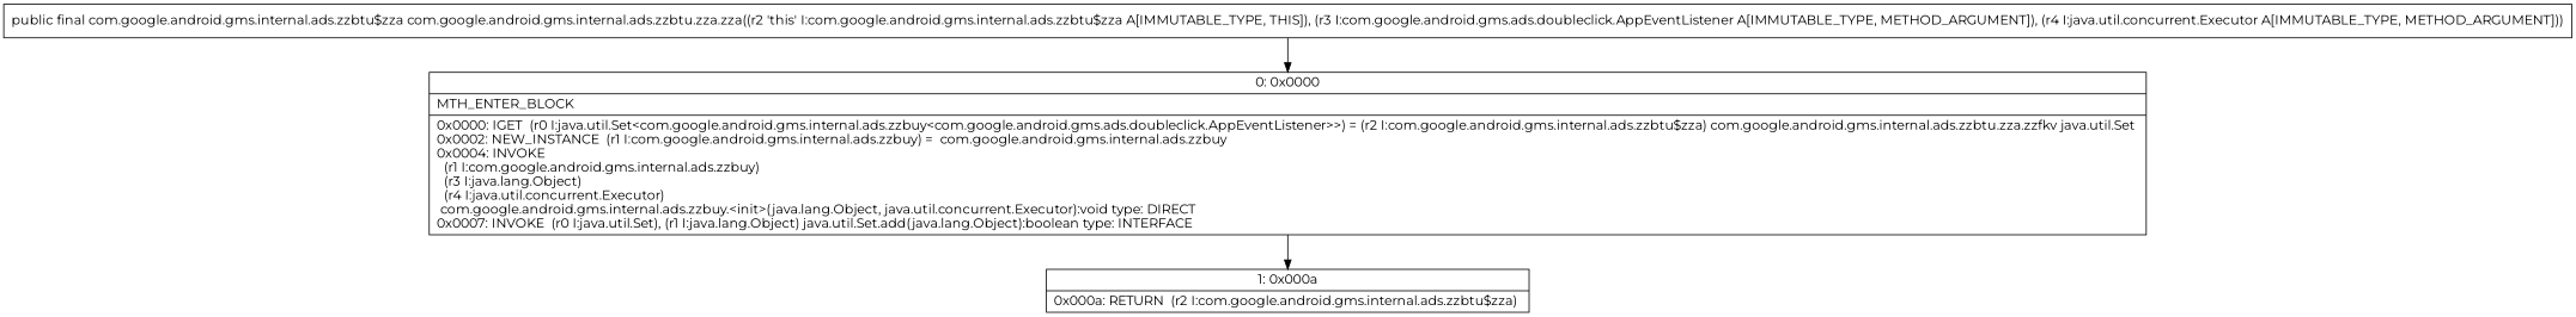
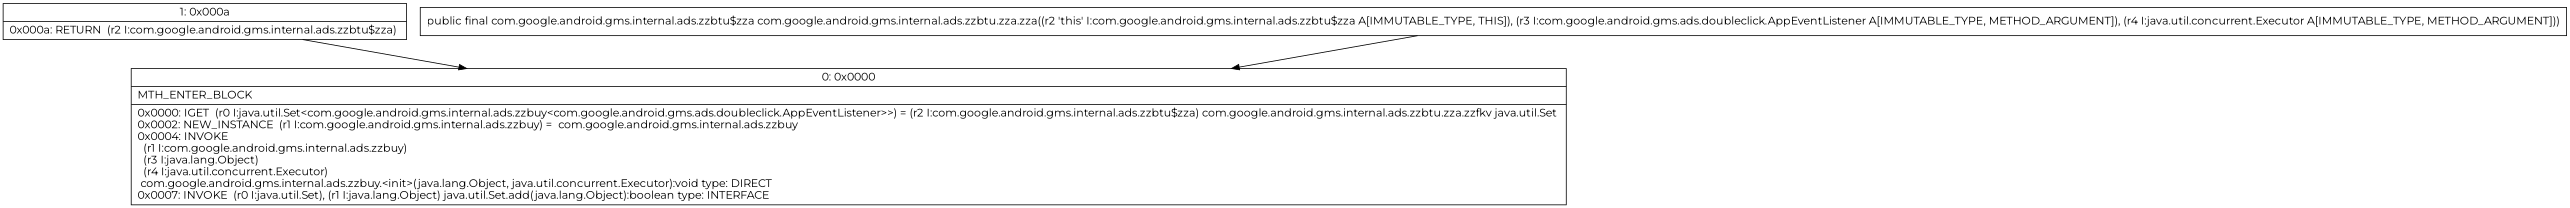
  digraph {
    fontname=Montserrat
    node [shape=record fontname=Montserrat]
    edge [fontname=Montserrat]
    n1 [label="{0\:\ 0x0000|MTH_ENTER_BLOCK\l|0x0000: IGET  (r0 I:java.util.Set\<com.google.android.gms.internal.ads.zzbuy\<com.google.android.gms.ads.doubleclick.AppEventListener\>\>) = (r2 I:com.google.android.gms.internal.ads.zzbtu$zza) com.google.android.gms.internal.ads.zzbtu.zza.zzfkv java.util.Set \l0x0002: NEW_INSTANCE  (r1 I:com.google.android.gms.internal.ads.zzbuy) =  com.google.android.gms.internal.ads.zzbuy \l0x0004: INVOKE  \l  (r1 I:com.google.android.gms.internal.ads.zzbuy)\l  (r3 I:java.lang.Object)\l  (r4 I:java.util.concurrent.Executor)\l com.google.android.gms.internal.ads.zzbuy.\<init\>(java.lang.Object, java.util.concurrent.Executor):void type: DIRECT \l0x0007: INVOKE  (r0 I:java.util.Set), (r1 I:java.lang.Object) java.util.Set.add(java.lang.Object):boolean type: INTERFACE \l}"]
    n2 [label="{1\:\ 0x000a|0x000a: RETURN  (r2 I:com.google.android.gms.internal.ads.zzbtu$zza) \l}"]
    n3 [label="{public final com.google.android.gms.internal.ads.zzbtu$zza com.google.android.gms.internal.ads.zzbtu.zza.zza((r2 'this' I:com.google.android.gms.internal.ads.zzbtu$zza A[IMMUTABLE_TYPE, THIS]), (r3 I:com.google.android.gms.ads.doubleclick.AppEventListener A[IMMUTABLE_TYPE, METHOD_ARGUMENT]), (r4 I:java.util.concurrent.Executor A[IMMUTABLE_TYPE, METHOD_ARGUMENT])) }"]
-   n1 -> n2
+   n2 -> n1
    n3 -> n1
  }
